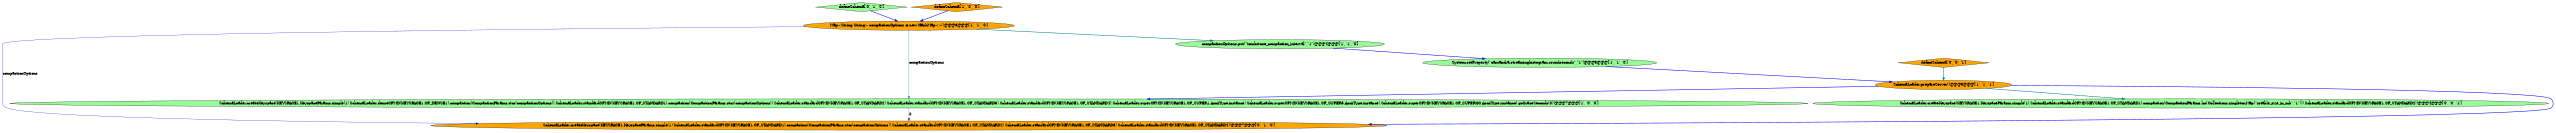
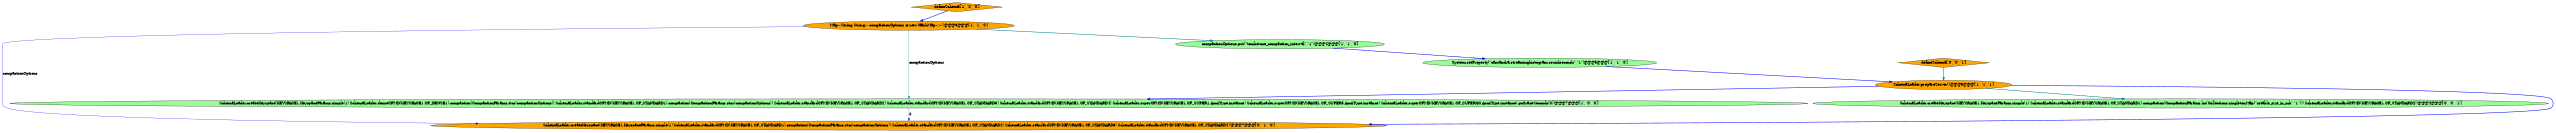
  digraph {
    node [fillcolor=palegreen shape=ellipse style=filled]
    edge [color=blue style=bold]
    n1 [label="System.setProperty(\"cassandra.streaminghistogram.roundseconds\",\"1\")@@@5@@@['1', '1', '0']"]
    n2 [fillcolor=orange label="SchemaLoader.prepareServer()@@@3@@@['1', '1', '1']"]
    n3 [label="SchemaLoader.createKeyspace(KEYSPACE1,KeyspaceParams.simple(1),SchemaLoader.denseCFMD(KEYSPACE1,CF_DENSE1).compaction(CompactionParams.stcs(compactionOptions)),SchemaLoader.standardCFMD(KEYSPACE1,CF_STANDARD1).compaction(CompactionParams.stcs(compactionOptions)),SchemaLoader.standardCFMD(KEYSPACE1,CF_STANDARD2),SchemaLoader.standardCFMD(KEYSPACE1,CF_STANDARD3),SchemaLoader.standardCFMD(KEYSPACE1,CF_STANDARD4),SchemaLoader.superCFMD(KEYSPACE1,CF_SUPER1,AsciiType.instance),SchemaLoader.superCFMD(KEYSPACE1,CF_SUPER5,AsciiType.instance),SchemaLoader.superCFMD(KEYSPACE1,CF_SUPERGC,AsciiType.instance).gcGraceSeconds(0))@@@7@@@['1', '0', '0']"]
    n4 [fillcolor=orange label="SchemaLoader.createKeyspace(KEYSPACE1,KeyspaceParams.simple(1),SchemaLoader.standardCFMD(KEYSPACE1,CF_STANDARD1).compaction(CompactionParams.stcs(compactionOptions)),SchemaLoader.standardCFMD(KEYSPACE1,CF_STANDARD2),SchemaLoader.standardCFMD(KEYSPACE1,CF_STANDARD3),SchemaLoader.standardCFMD(KEYSPACE1,CF_STANDARD4))@@@7@@@['0', '1', '0']"]
    n5 [label="SchemaLoader.createKeyspace(KEYSPACE1,KeyspaceParams.simple(1),SchemaLoader.standardCFMD(KEYSPACE1,CF_STANDARD1).compaction(CompactionParams.lcs(Collections.singletonMap(\"sstable_size_in_mb\",\"1\"))),SchemaLoader.standardCFMD(KEYSPACE1,CF_STANDARD2))@@@4@@@['0', '0', '1']"]
    n6 [fillcolor=orange label="Map<String,String> compactionOptions = new HashMap<>()@@@3@@@['1', '1', '0']"]
    n7 [label="compactionOptions.put(\"tombstone_compaction_interval\",\"1\")@@@4@@@['1', '1', '0']"]
-   n8 [label="defineSchema['0', '1', '0']" shape=diamond]
    n9 [fillcolor=orange label="defineSchema['0', '0', '1']" shape=diamond]
    n10 [fillcolor=orange label="defineSchema['1', '0', '0']" shape=diamond]
    n1 -> n2
    n2 -> n3
    n2 -> n4
    n2 -> n5 [color=teal]
    n3 -> n4 [label=0 style=dashed]
    n6 -> n3 [color=teal label=compactionOptions style=solid]
    n6 -> n4 [label=compactionOptions style=solid]
    n6 -> n7 [color=teal]
    n7 -> n1
-   n8 -> n6
    n9 -> n2 [color=teal]
    n10 -> n6
  }
